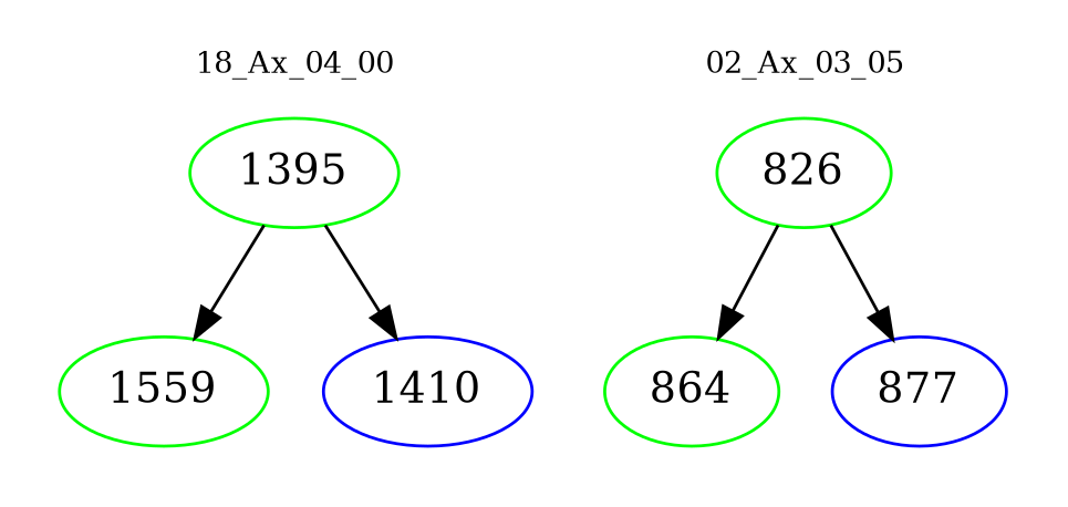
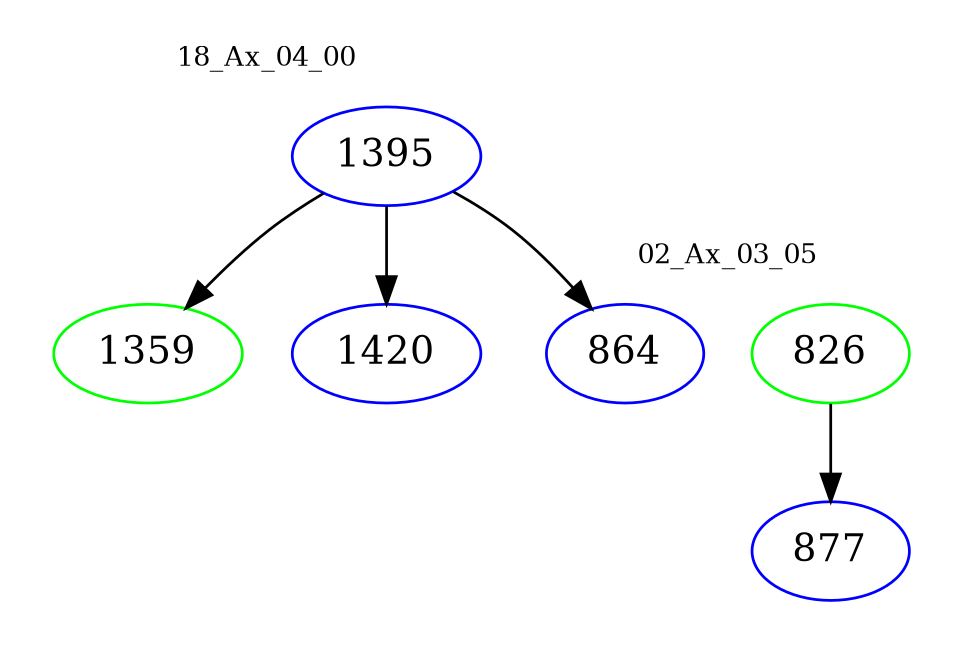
  digraph {
    node [color=green]
    edge [color=black]
-   n1 [label=1395]
-   n2 [label=1559]
-   n3 [color=blue label=1410]
+   n1 [color=blue label=1395]
+   n2 [label=1359]
+   n3 [color=blue label=1420]
    n4 [label=826]
-   n5 [label=864]
+   n5 [color=blue label=864]
    n6 [color=blue label=877]
    subgraph cluster_1 {
      color=white
      fontsize=10
      label="18_Ax_04_00"
      n1
      n2
      n3
    }
    subgraph cluster_2 {
      color=white
      fontsize=10
      label="02_Ax_03_05"
      n4
      n5
      n6
    }
    n1 -> n2
    n1 -> n3
-   n4 -> n5
+   n1 -> n5
    n4 -> n6
  }
